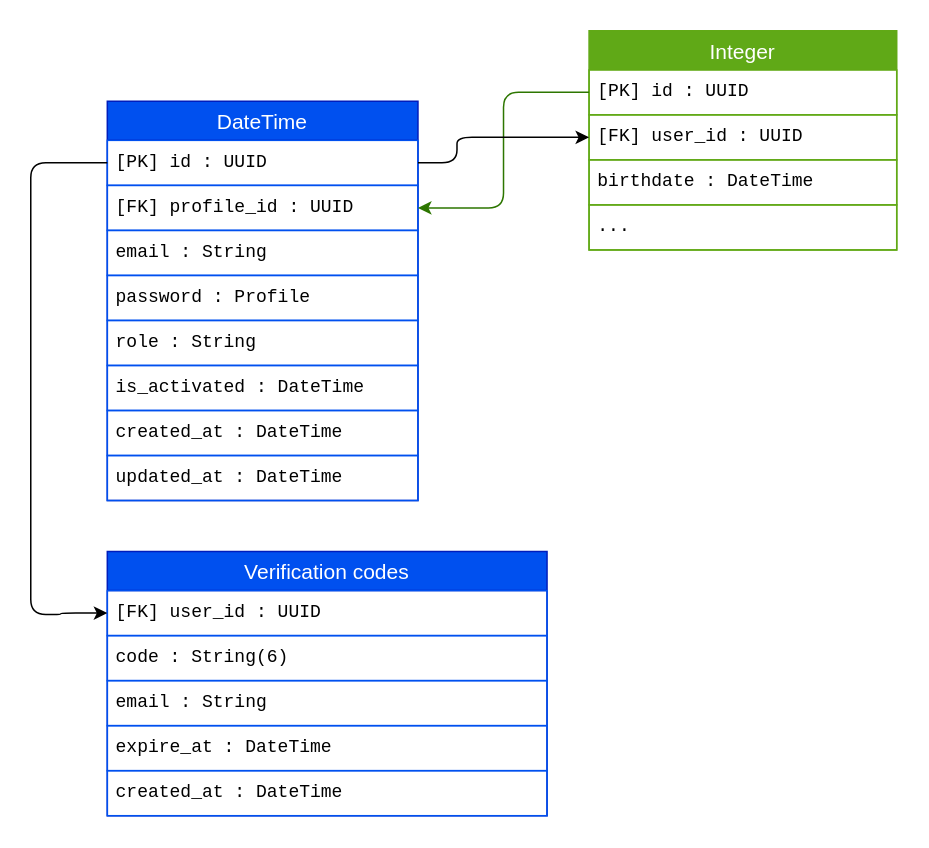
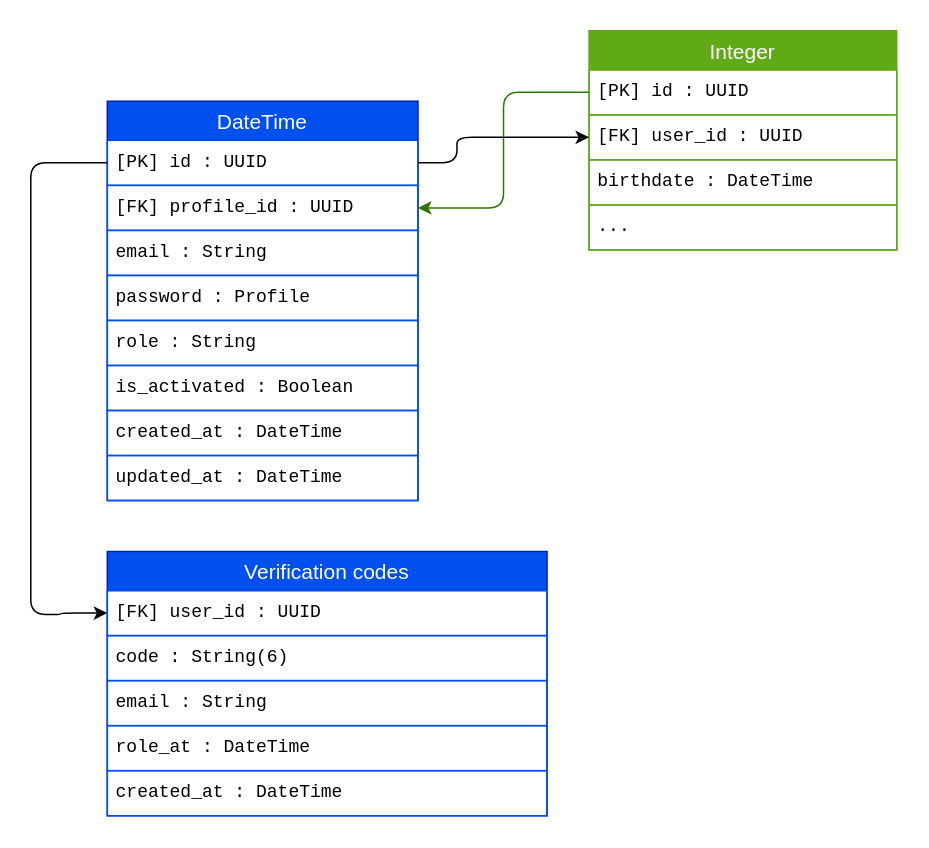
  <mxCell id="0" />
  <mxCell id="1" parent="0" />
  <mxCell id="2" value="DateTime" style="swimlane;fontStyle=0;childLayout=stackLayout;horizontal=1;startSize=26;horizontalStack=0;resizeParent=1;resizeParentMax=0;resizeLast=0;collapsible=1;marginBottom=0;align=center;fontSize=14;fillColor=#0050ef;fontColor=#ffffff;strokeColor=#001DBC;swimlaneFillColor=none;fillStyle=solid;" parent="1" vertex="1"><mxGeometry x="71" y="67" width="207" height="266" as="geometry" /></mxCell>
  <mxCell id="3" value="[PK] id : UUID" style="text;strokeColor=#0050ef;fillColor=none;spacingLeft=4;spacingRight=4;overflow=hidden;rotatable=0;points=[[0,0.5],[1,0.5]];portConstraint=eastwest;fontSize=12;fontFamily=Courier New;" parent="2" vertex="1"><mxGeometry y="26" width="207" height="30" as="geometry" /></mxCell>
  <mxCell id="4" value="[FK] profile_id : UUID" style="text;strokeColor=#0050ef;fillColor=none;spacingLeft=4;spacingRight=4;overflow=hidden;rotatable=0;points=[[0,0.5],[1,0.5]];portConstraint=eastwest;fontSize=12;fontFamily=Courier New;" parent="2" vertex="1"><mxGeometry y="56" width="207" height="30" as="geometry" /></mxCell>
  <mxCell id="5" value="email : String" style="text;strokeColor=#0050ef;fillColor=none;spacingLeft=4;spacingRight=4;overflow=hidden;rotatable=0;points=[[0,0.5],[1,0.5]];portConstraint=eastwest;fontSize=12;fontFamily=Courier New;" parent="2" vertex="1"><mxGeometry y="86" width="207" height="30" as="geometry" /></mxCell>
  <mxCell id="6" value="password : Profile" style="text;strokeColor=#0050ef;fillColor=none;spacingLeft=4;spacingRight=4;overflow=hidden;rotatable=0;points=[[0,0.5],[1,0.5]];portConstraint=eastwest;fontSize=12;fontFamily=Courier New;" parent="2" vertex="1"><mxGeometry y="116" width="207" height="30" as="geometry" /></mxCell>
  <mxCell id="7" value="role : String" style="text;strokeColor=#0050ef;fillColor=none;spacingLeft=4;spacingRight=4;overflow=hidden;rotatable=0;points=[[0,0.5],[1,0.5]];portConstraint=eastwest;fontSize=12;fontFamily=Courier New;" parent="2" vertex="1"><mxGeometry y="146" width="207" height="30" as="geometry" /></mxCell>
- <mxCell id="8" value="is_activated : DateTime" style="text;strokeColor=#0050ef;fillColor=none;spacingLeft=4;spacingRight=4;overflow=hidden;rotatable=0;points=[[0,0.5],[1,0.5]];portConstraint=eastwest;fontSize=12;fontFamily=Courier New;" vertex="1" parent="2"><mxGeometry y="176" width="207" height="30" as="geometry" /></mxCell>
+ <mxCell id="8" value="is_activated : Boolean" style="text;strokeColor=#0050ef;fillColor=none;spacingLeft=4;spacingRight=4;overflow=hidden;rotatable=0;points=[[0,0.5],[1,0.5]];portConstraint=eastwest;fontSize=12;fontFamily=Courier New;" vertex="1" parent="2"><mxGeometry y="176" width="207" height="30" as="geometry" /></mxCell>
  <mxCell id="9" value="created_at : DateTime" style="text;strokeColor=#0050ef;fillColor=none;spacingLeft=4;spacingRight=4;overflow=hidden;rotatable=0;points=[[0,0.5],[1,0.5]];portConstraint=eastwest;fontSize=12;fontFamily=Courier New;" parent="2" vertex="1"><mxGeometry y="206" width="207" height="30" as="geometry" /></mxCell>
  <mxCell id="10" value="updated_at : DateTime" style="text;strokeColor=#0050ef;fillColor=none;spacingLeft=4;spacingRight=4;overflow=hidden;rotatable=0;points=[[0,0.5],[1,0.5]];portConstraint=eastwest;fontSize=12;fontFamily=Courier New;" parent="2" vertex="1"><mxGeometry y="236" width="207" height="30" as="geometry" /></mxCell>
  <mxCell id="11" value="Integer" style="swimlane;fontStyle=0;childLayout=stackLayout;horizontal=1;startSize=26;horizontalStack=0;resizeParent=1;resizeParentMax=0;resizeLast=0;collapsible=1;marginBottom=0;align=center;fontSize=14;fillColor=#60a917;fontColor=#ffffff;strokeColor=#61a916;swimlaneFillColor=none;fillStyle=solid;" parent="1" vertex="1"><mxGeometry x="392" y="20" width="205" height="146" as="geometry" /></mxCell>
  <mxCell id="12" value="[PK] id : UUID" style="text;strokeColor=#61a916;fillColor=none;spacingLeft=4;spacingRight=4;overflow=hidden;rotatable=0;points=[[0,0.5],[1,0.5]];portConstraint=eastwest;fontSize=12;fontFamily=Courier New;" parent="11" vertex="1"><mxGeometry y="26" width="205" height="30" as="geometry" /></mxCell>
  <mxCell id="13" value="[FK] user_id : UUID" style="text;strokeColor=#61a916;fillColor=none;spacingLeft=4;spacingRight=4;overflow=hidden;rotatable=0;points=[[0,0.5],[1,0.5]];portConstraint=eastwest;fontSize=12;fontFamily=Courier New;" parent="11" vertex="1"><mxGeometry y="56" width="205" height="30" as="geometry" /></mxCell>
  <mxCell id="14" value="birthdate : DateTime" style="text;strokeColor=#61a916;fillColor=none;spacingLeft=4;spacingRight=4;overflow=hidden;rotatable=0;points=[[0,0.5],[1,0.5]];portConstraint=eastwest;fontSize=12;fontFamily=Courier New;" parent="11" vertex="1"><mxGeometry y="86" width="205" height="30" as="geometry" /></mxCell>
  <mxCell id="15" value="..." style="text;strokeColor=#61a916;fillColor=none;spacingLeft=4;spacingRight=4;overflow=hidden;rotatable=0;points=[[0,0.5],[1,0.5]];portConstraint=eastwest;fontSize=12;fontFamily=Courier New;" parent="11" vertex="1"><mxGeometry y="116" width="205" height="30" as="geometry" /></mxCell>
  <mxCell id="16" value="Verification codes" style="swimlane;fontStyle=0;childLayout=stackLayout;horizontal=1;startSize=26;horizontalStack=0;resizeParent=1;resizeParentMax=0;resizeLast=0;collapsible=1;marginBottom=0;align=center;fontSize=14;fillColor=#0050ef;fontColor=#ffffff;strokeColor=#001DBC;swimlaneFillColor=none;fillStyle=solid;" parent="1" vertex="1"><mxGeometry x="71" y="367" width="293" height="176" as="geometry" /></mxCell>
  <mxCell id="17" value="[FK] user_id : UUID" style="text;strokeColor=#0050ef;fillColor=none;spacingLeft=4;spacingRight=4;overflow=hidden;rotatable=0;points=[[0,0.5],[1,0.5]];portConstraint=eastwest;fontSize=12;fontFamily=Courier New;" parent="16" vertex="1"><mxGeometry y="26" width="293" height="30" as="geometry" /></mxCell>
  <mxCell id="18" value="code : String(6)" style="text;strokeColor=#0050ef;fillColor=none;spacingLeft=4;spacingRight=4;overflow=hidden;rotatable=0;points=[[0,0.5],[1,0.5]];portConstraint=eastwest;fontSize=12;fontFamily=Courier New;" parent="16" vertex="1"><mxGeometry y="56" width="293" height="30" as="geometry" /></mxCell>
  <mxCell id="19" value="email : String" style="text;strokeColor=#0050ef;fillColor=none;spacingLeft=4;spacingRight=4;overflow=hidden;rotatable=0;points=[[0,0.5],[1,0.5]];portConstraint=eastwest;fontSize=12;fontFamily=Courier New;" parent="16" vertex="1"><mxGeometry y="86" width="293" height="30" as="geometry" /></mxCell>
- <mxCell id="20" value="expire_at : DateTime" style="text;strokeColor=#0050ef;fillColor=none;spacingLeft=4;spacingRight=4;overflow=hidden;rotatable=0;points=[[0,0.5],[1,0.5]];portConstraint=eastwest;fontSize=12;fontFamily=Courier New;" parent="16" vertex="1"><mxGeometry y="116" width="293" height="30" as="geometry" /></mxCell>
+ <mxCell id="20" value="role_at : DateTime" style="text;strokeColor=#0050ef;fillColor=none;spacingLeft=4;spacingRight=4;overflow=hidden;rotatable=0;points=[[0,0.5],[1,0.5]];portConstraint=eastwest;fontSize=12;fontFamily=Courier New;" parent="16" vertex="1"><mxGeometry y="116" width="293" height="30" as="geometry" /></mxCell>
  <mxCell id="21" value="created_at : DateTime" style="text;strokeColor=#0050ef;fillColor=none;spacingLeft=4;spacingRight=4;overflow=hidden;rotatable=0;points=[[0,0.5],[1,0.5]];portConstraint=eastwest;fontSize=12;fontFamily=Courier New;" parent="16" vertex="1"><mxGeometry y="146" width="293" height="30" as="geometry" /></mxCell>
  <mxCell id="22" style="edgeStyle=orthogonalEdgeStyle;html=1;exitX=0;exitY=0.5;exitDx=0;exitDy=0;entryX=0;entryY=0.5;entryDx=0;entryDy=0;fontFamily=Courier New;" parent="1" source="3" target="17" edge="1"><mxGeometry relative="1" as="geometry"><Array as="points"><mxPoint x="20" y="108" /><mxPoint x="20" y="409" /><mxPoint x="40" y="409" /></Array></mxGeometry></mxCell>
  <mxCell id="23" style="edgeStyle=orthogonalEdgeStyle;html=1;exitX=0;exitY=0.5;exitDx=0;exitDy=0;entryX=1;entryY=0.5;entryDx=0;entryDy=0;fontFamily=Courier New;fillColor=#60a917;strokeColor=#2D7600;" parent="1" source="12" target="4" edge="1"><mxGeometry relative="1" as="geometry" /></mxCell>
  <mxCell id="24" style="edgeStyle=orthogonalEdgeStyle;html=1;exitX=1;exitY=0.5;exitDx=0;exitDy=0;entryX=0;entryY=0.5;entryDx=0;entryDy=0;fontFamily=Courier New;" parent="1" source="3" target="13" edge="1"><mxGeometry relative="1" as="geometry"><Array as="points"><mxPoint x="304" y="108" /><mxPoint x="304" y="91" /></Array></mxGeometry></mxCell>
